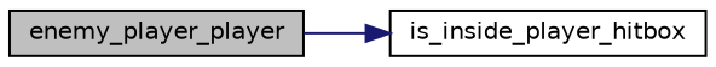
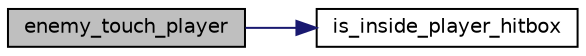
  digraph {
    rankdir=LR
    node [color=black fontname=Helvetica fontsize=10 shape=record style=filled]
-   n1 [fillcolor=grey75 fontcolor=black height=0.2 label=enemy_player_player width=0.4]
+   n1 [fillcolor=grey75 fontcolor=black height=0.2 label=enemy_touch_player width=0.4]
    n2 [fillcolor=white height=0.2 label=is_inside_player_hitbox width=0.4]
    n1 -> n2 [color=midnightblue fontname=Helvetica fontsize=10 labelfontname=Helvetica labelfontsize=10 style=solid]
  }
